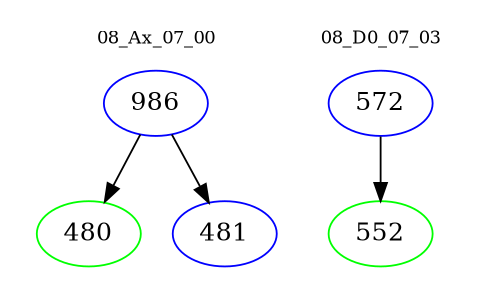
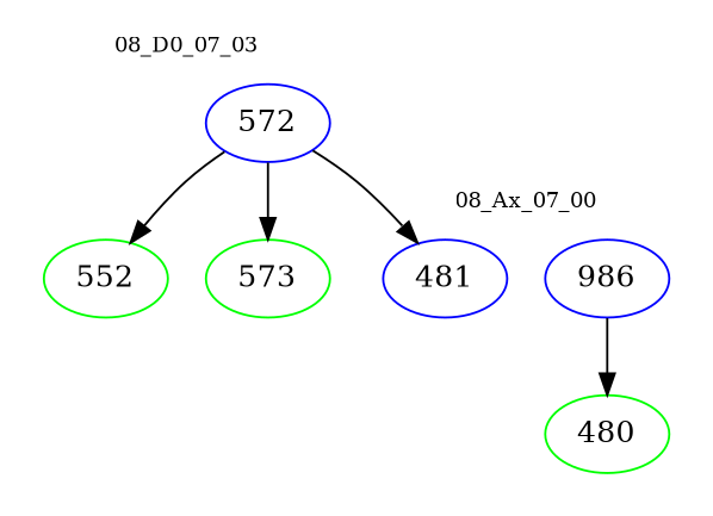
  digraph {
    node [color=blue]
    edge [color=black]
    n1 [label=986]
    n2 [color=green label=480]
    n3 [label=481]
    n4 [label=572]
    n5 [color=green label=552]
+   n6 [color=green label=573]
    subgraph cluster_1 {
      color=white
      fontsize=10
      label="08_Ax_07_00"
      n1
      n2
      n3
    }
    subgraph cluster_2 {
      color=white
      fontsize=10
      label="08_D0_07_03"
      n4
      n5
+     n6
    }
    n1 -> n2
-   n1 -> n3
+   n4 -> n3
    n4 -> n5
+   n4 -> n6
  }
